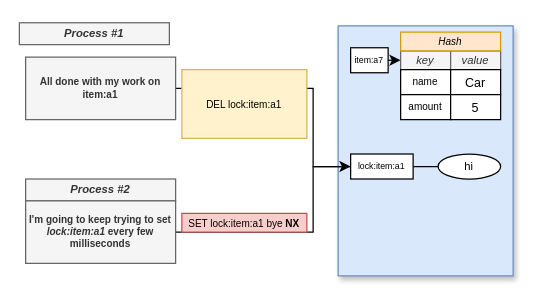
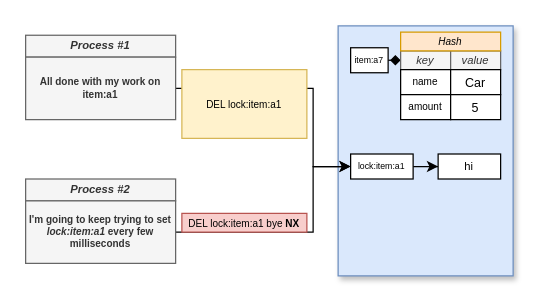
  <mxCell id="0" />
  <mxCell id="1" parent="0" />
  <mxCell id="2" value="" style="rounded=0;whiteSpace=wrap;html=1;shadow=1;fontSize=14;align=center;fillColor=#dae8fc;strokeColor=#6c8ebf;" vertex="1" parent="1"><mxGeometry x="270" y="20" width="140" height="200" as="geometry" /></mxCell>
- <mxCell id="3" style="edgeStyle=orthogonalEdgeStyle;rounded=0;orthogonalLoop=1;jettySize=auto;html=1;exitX=1;exitY=0.5;exitDx=0;exitDy=0;entryX=0;entryY=0.5;entryDx=0;entryDy=0;fontSize=12;" edge="1" parent="1" source="4" target="5"><mxGeometry relative="1" as="geometry" /></mxCell>
+ <mxCell id="3" style="edgeStyle=orthogonalEdgeStyle;rounded=0;orthogonalLoop=1;jettySize=auto;html=1;exitX=1;exitY=0.5;exitDx=0;exitDy=0;entryX=0;entryY=0.5;entryDx=0;entryDy=0;fontSize=12;endArrow=diamond;" edge="1" parent="1" source="4" target="5"><mxGeometry relative="1" as="geometry" /></mxCell>
  <mxCell id="4" value="item:a7" style="rounded=0;whiteSpace=wrap;html=1;fontSize=7;" vertex="1" parent="1"><mxGeometry x="280" y="37.5" width="30" height="20" as="geometry" /></mxCell>
  <mxCell id="5" value="key" style="rounded=0;whiteSpace=wrap;html=1;fontSize=9;align=center;fontStyle=2;fillColor=#f5f5f5;strokeColor=#666666;fontColor=#333333;" vertex="1" parent="1"><mxGeometry x="320" y="40" width="40" height="15" as="geometry" /></mxCell>
  <mxCell id="6" value="value" style="rounded=0;whiteSpace=wrap;html=1;fontSize=9;align=center;fontStyle=2;fillColor=#f5f5f5;strokeColor=#666666;fontColor=#333333;" vertex="1" parent="1"><mxGeometry x="360" y="40" width="40" height="15" as="geometry" /></mxCell>
  <mxCell id="7" value="name" style="rounded=0;whiteSpace=wrap;html=1;fontSize=8;" vertex="1" parent="1"><mxGeometry x="320" y="55" width="40" height="20" as="geometry" /></mxCell>
  <mxCell id="8" value="Car" style="rounded=0;whiteSpace=wrap;html=1;fontSize=10;" vertex="1" parent="1"><mxGeometry x="360" y="55" width="40" height="20" as="geometry" /></mxCell>
  <mxCell id="9" value="Hash" style="rounded=0;whiteSpace=wrap;html=1;fillColor=#ffe6cc;strokeColor=#d79b00;fontStyle=2;fontSize=8;" vertex="1" parent="1"><mxGeometry x="320" y="25" width="80" height="15" as="geometry" /></mxCell>
  <mxCell id="10" value="amount" style="rounded=0;whiteSpace=wrap;html=1;fontSize=8;" vertex="1" parent="1"><mxGeometry x="320" y="75" width="40" height="20" as="geometry" /></mxCell>
  <mxCell id="11" value="5" style="rounded=0;whiteSpace=wrap;html=1;fontSize=10;" vertex="1" parent="1"><mxGeometry x="360" y="75" width="40" height="20" as="geometry" /></mxCell>
- <mxCell id="12" style="edgeStyle=orthogonalEdgeStyle;rounded=0;orthogonalLoop=1;jettySize=auto;html=1;exitX=1;exitY=0.5;exitDx=0;exitDy=0;fontSize=8;endArrow=none;" edge="1" parent="1" source="13" target="14"><mxGeometry relative="1" as="geometry" /></mxCell>
+ <mxCell id="12" style="edgeStyle=orthogonalEdgeStyle;rounded=0;orthogonalLoop=1;jettySize=auto;html=1;exitX=1;exitY=0.5;exitDx=0;exitDy=0;fontSize=8;" edge="1" parent="1" source="13" target="14"><mxGeometry relative="1" as="geometry" /></mxCell>
  <mxCell id="13" value="lock:item:a1" style="rounded=0;whiteSpace=wrap;html=1;fontSize=7;" vertex="1" parent="1"><mxGeometry x="280" y="122.5" width="50" height="20" as="geometry" /></mxCell>
- <mxCell id="14" value="hi" style="ellipse;whiteSpace=wrap;html=1;fontSize=9;" vertex="1" parent="1"><mxGeometry x="350" y="122.5" width="50" height="20" as="geometry" /></mxCell>
- <mxCell id="15" value="Process #1" style="rounded=0;whiteSpace=wrap;html=1;fontSize=9;align=center;fontStyle=3;fillColor=#f5f5f5;strokeColor=#666666;fontColor=#333333;" vertex="1" parent="1"><mxGeometry x="15" y="17.5" width="120" height="17.5" as="geometry" /></mxCell>
+ <mxCell id="14" value="hi" style="rounded=0;whiteSpace=wrap;html=1;fontSize=9;" vertex="1" parent="1"><mxGeometry x="350" y="122.5" width="50" height="20" as="geometry" /></mxCell>
+ <mxCell id="15" value="Process #1" style="rounded=0;whiteSpace=wrap;html=1;fontSize=9;align=center;fontStyle=3;fillColor=#f5f5f5;strokeColor=#666666;fontColor=#333333;" vertex="1" parent="1"><mxGeometry x="20" y="27.5" width="120" height="17.5" as="geometry" /></mxCell>
  <mxCell id="16" value="Process #2" style="rounded=0;whiteSpace=wrap;html=1;fontSize=9;align=center;fontStyle=3;fillColor=#f5f5f5;strokeColor=#666666;fontColor=#333333;" vertex="1" parent="1"><mxGeometry x="20" y="142.5" width="120" height="17.5" as="geometry" /></mxCell>
  <mxCell id="17" style="edgeStyle=orthogonalEdgeStyle;rounded=0;orthogonalLoop=1;jettySize=auto;html=1;exitX=1;exitY=0.5;exitDx=0;exitDy=0;entryX=0;entryY=0.5;entryDx=0;entryDy=0;fontSize=8;" edge="1" parent="1" source="18" target="13"><mxGeometry relative="1" as="geometry"><Array as="points"><mxPoint x="250" y="70" /><mxPoint x="250" y="133" /></Array></mxGeometry></mxCell>
  <mxCell id="18" value="All done with my work on item:a1" style="rounded=0;whiteSpace=wrap;html=1;fontSize=8;align=center;fillColor=#f5f5f5;strokeColor=#666666;fontColor=#333333;fontStyle=1" vertex="1" parent="1"><mxGeometry x="20" y="45" width="120" height="50" as="geometry" /></mxCell>
- <mxCell id="19" style="edgeStyle=orthogonalEdgeStyle;rounded=0;orthogonalLoop=1;jettySize=auto;html=1;exitX=1;exitY=0.5;exitDx=0;exitDy=0;entryX=0;entryY=0.5;entryDx=0;entryDy=0;fontSize=8;endArrow=none;" edge="1" parent="1" source="20" target="13"><mxGeometry relative="1" as="geometry"><Array as="points"><mxPoint x="250" y="185" /><mxPoint x="250" y="133" /></Array></mxGeometry></mxCell>
+ <mxCell id="19" style="edgeStyle=orthogonalEdgeStyle;rounded=0;orthogonalLoop=1;jettySize=auto;html=1;exitX=1;exitY=0.5;exitDx=0;exitDy=0;entryX=0;entryY=0.5;entryDx=0;entryDy=0;fontSize=8;" edge="1" parent="1" source="20" target="13"><mxGeometry relative="1" as="geometry"><Array as="points"><mxPoint x="250" y="185" /><mxPoint x="250" y="133" /></Array></mxGeometry></mxCell>
  <mxCell id="20" value="I'm going to keep trying to set &lt;i&gt;lock:item:a1&amp;nbsp;&lt;/i&gt;every few milliseconds" style="rounded=0;whiteSpace=wrap;html=1;fontSize=8;align=center;fillColor=#f5f5f5;strokeColor=#666666;fontColor=#333333;fontStyle=1" vertex="1" parent="1"><mxGeometry x="20" y="160" width="120" height="50" as="geometry" /></mxCell>
- <mxCell id="21" value="SET lock:item:a1 bye&amp;nbsp;&lt;b&gt;NX&lt;/b&gt;" style="rounded=0;whiteSpace=wrap;html=1;fontSize=8;align=center;fillColor=#f8cecc;strokeColor=#b85450;" vertex="1" parent="1"><mxGeometry x="145" y="170" width="100" height="15" as="geometry" /></mxCell>
+ <mxCell id="21" value="DEL lock:item:a1 bye&amp;nbsp;&lt;b&gt;NX&lt;/b&gt;" style="rounded=0;whiteSpace=wrap;html=1;fontSize=8;align=center;fillColor=#f8cecc;strokeColor=#b85450;" vertex="1" parent="1"><mxGeometry x="145" y="170" width="100" height="15" as="geometry" /></mxCell>
  <mxCell id="22" value="DEL lock:item:a1" style="rounded=0;whiteSpace=wrap;html=1;fontSize=8;align=center;fillColor=#fff2cc;strokeColor=#d6b656;" vertex="1" parent="1"><mxGeometry x="145" y="55" width="100" height="55" as="geometry" /></mxCell>
